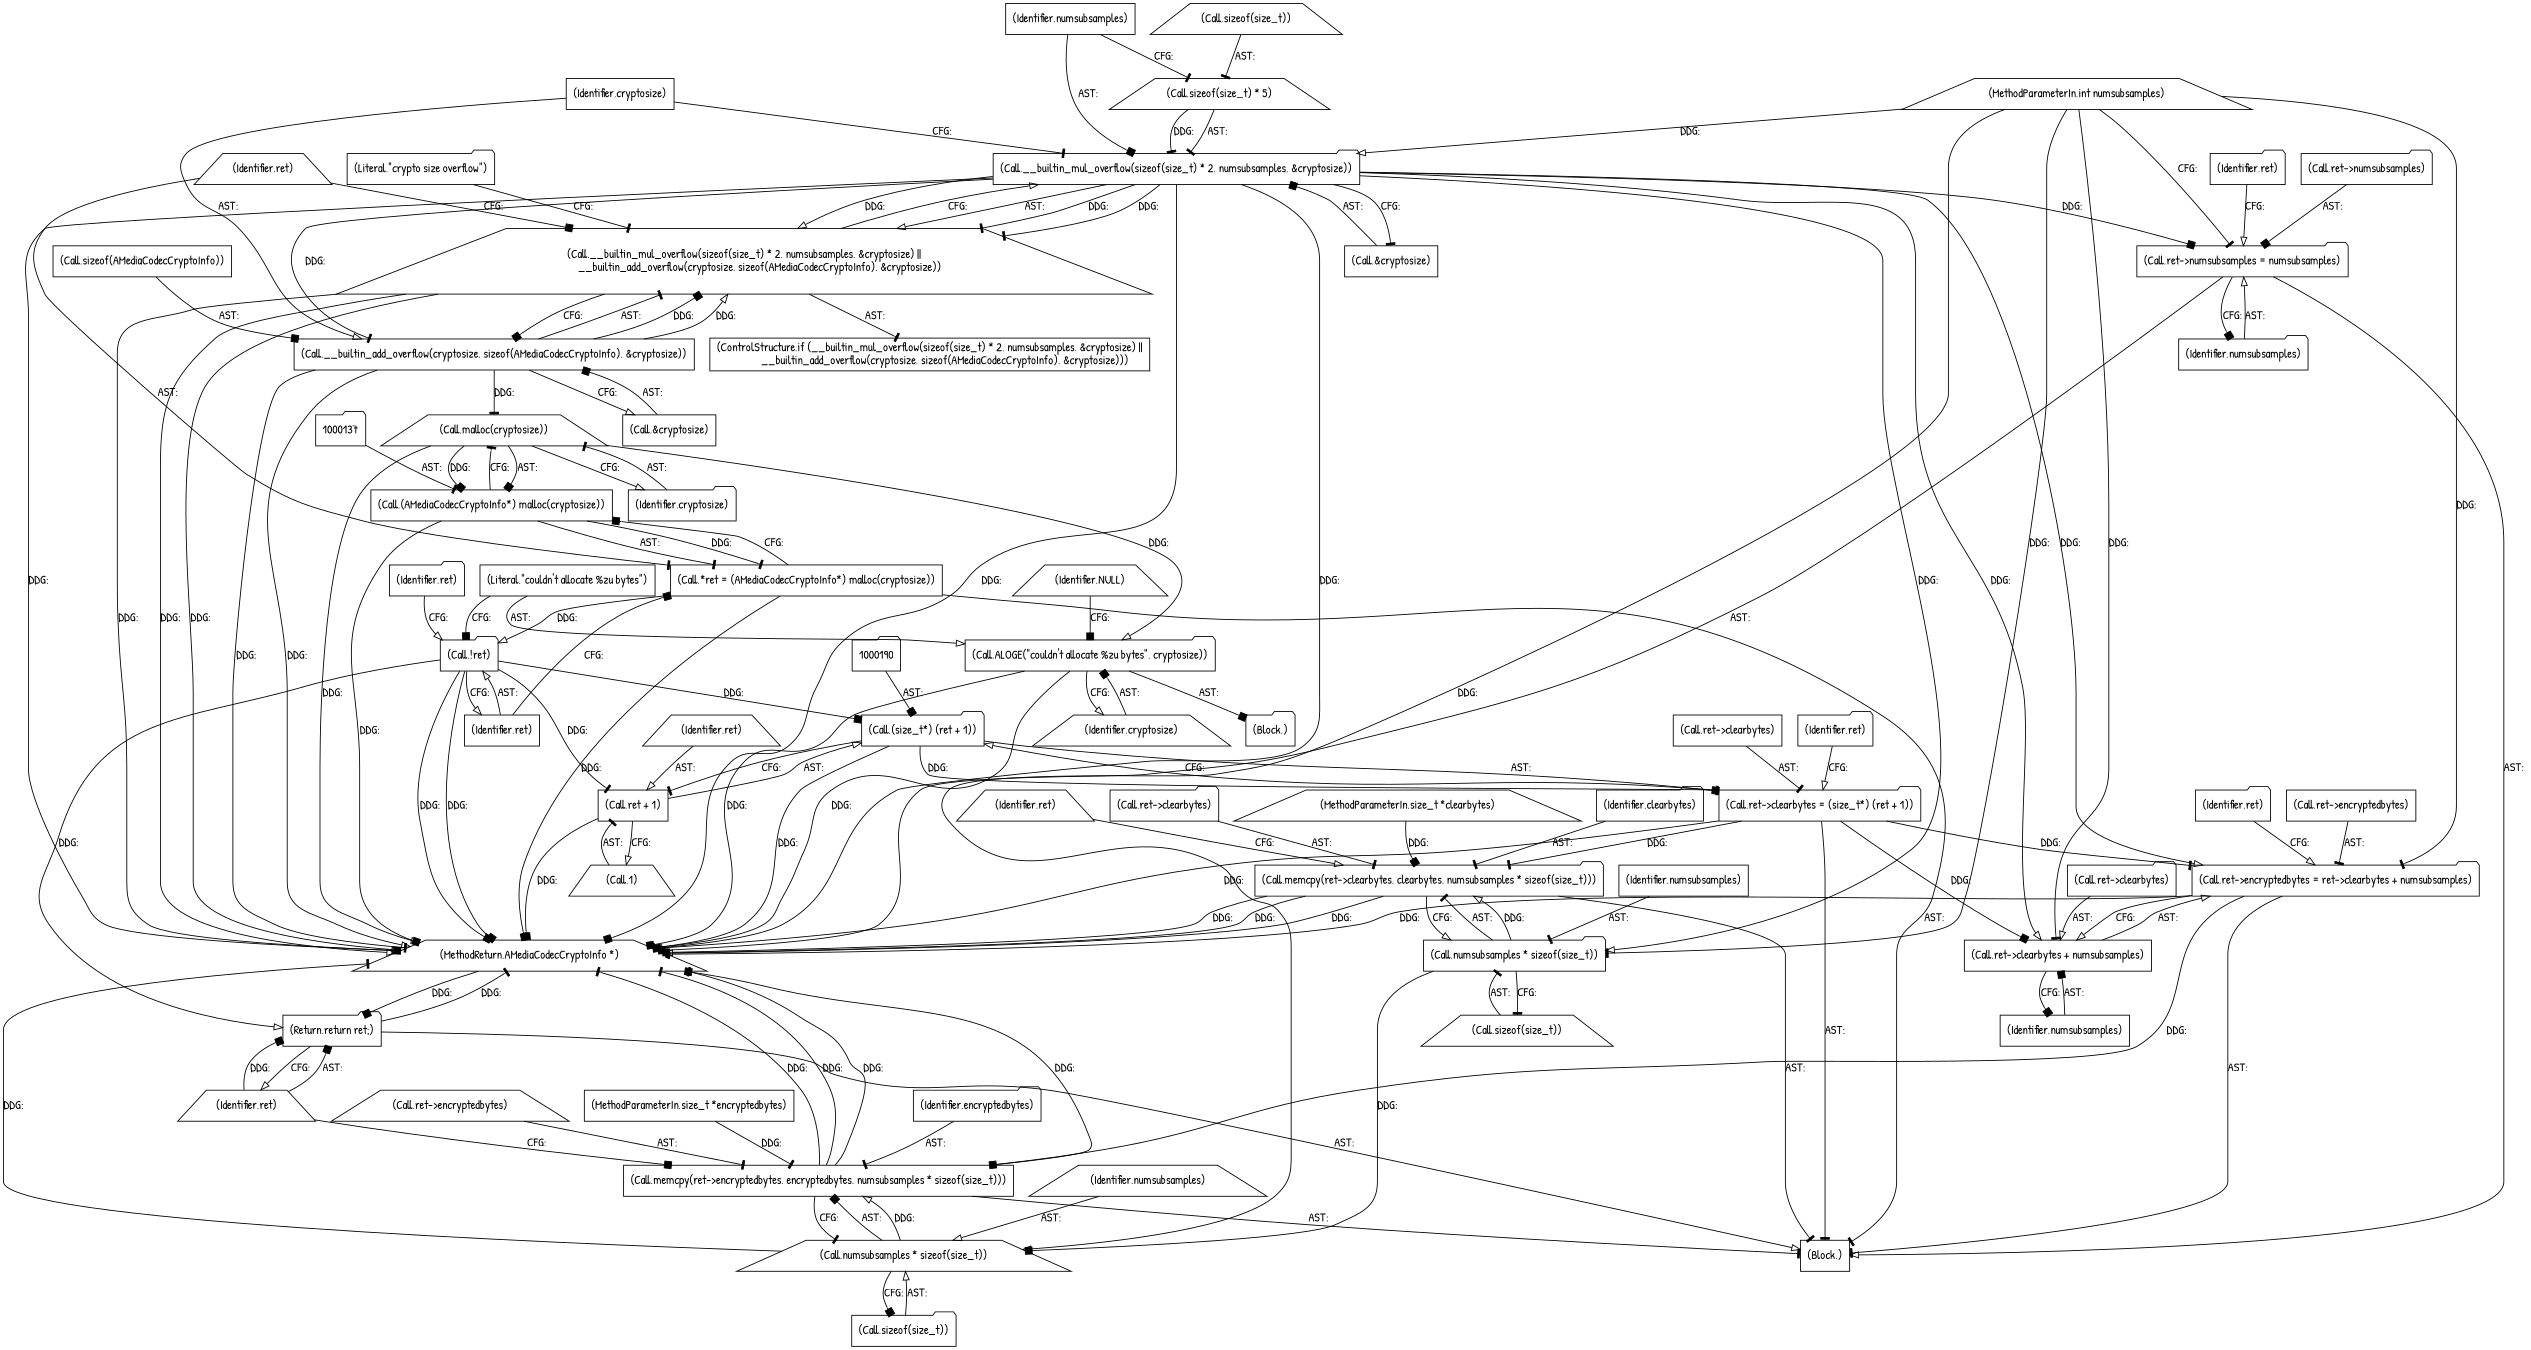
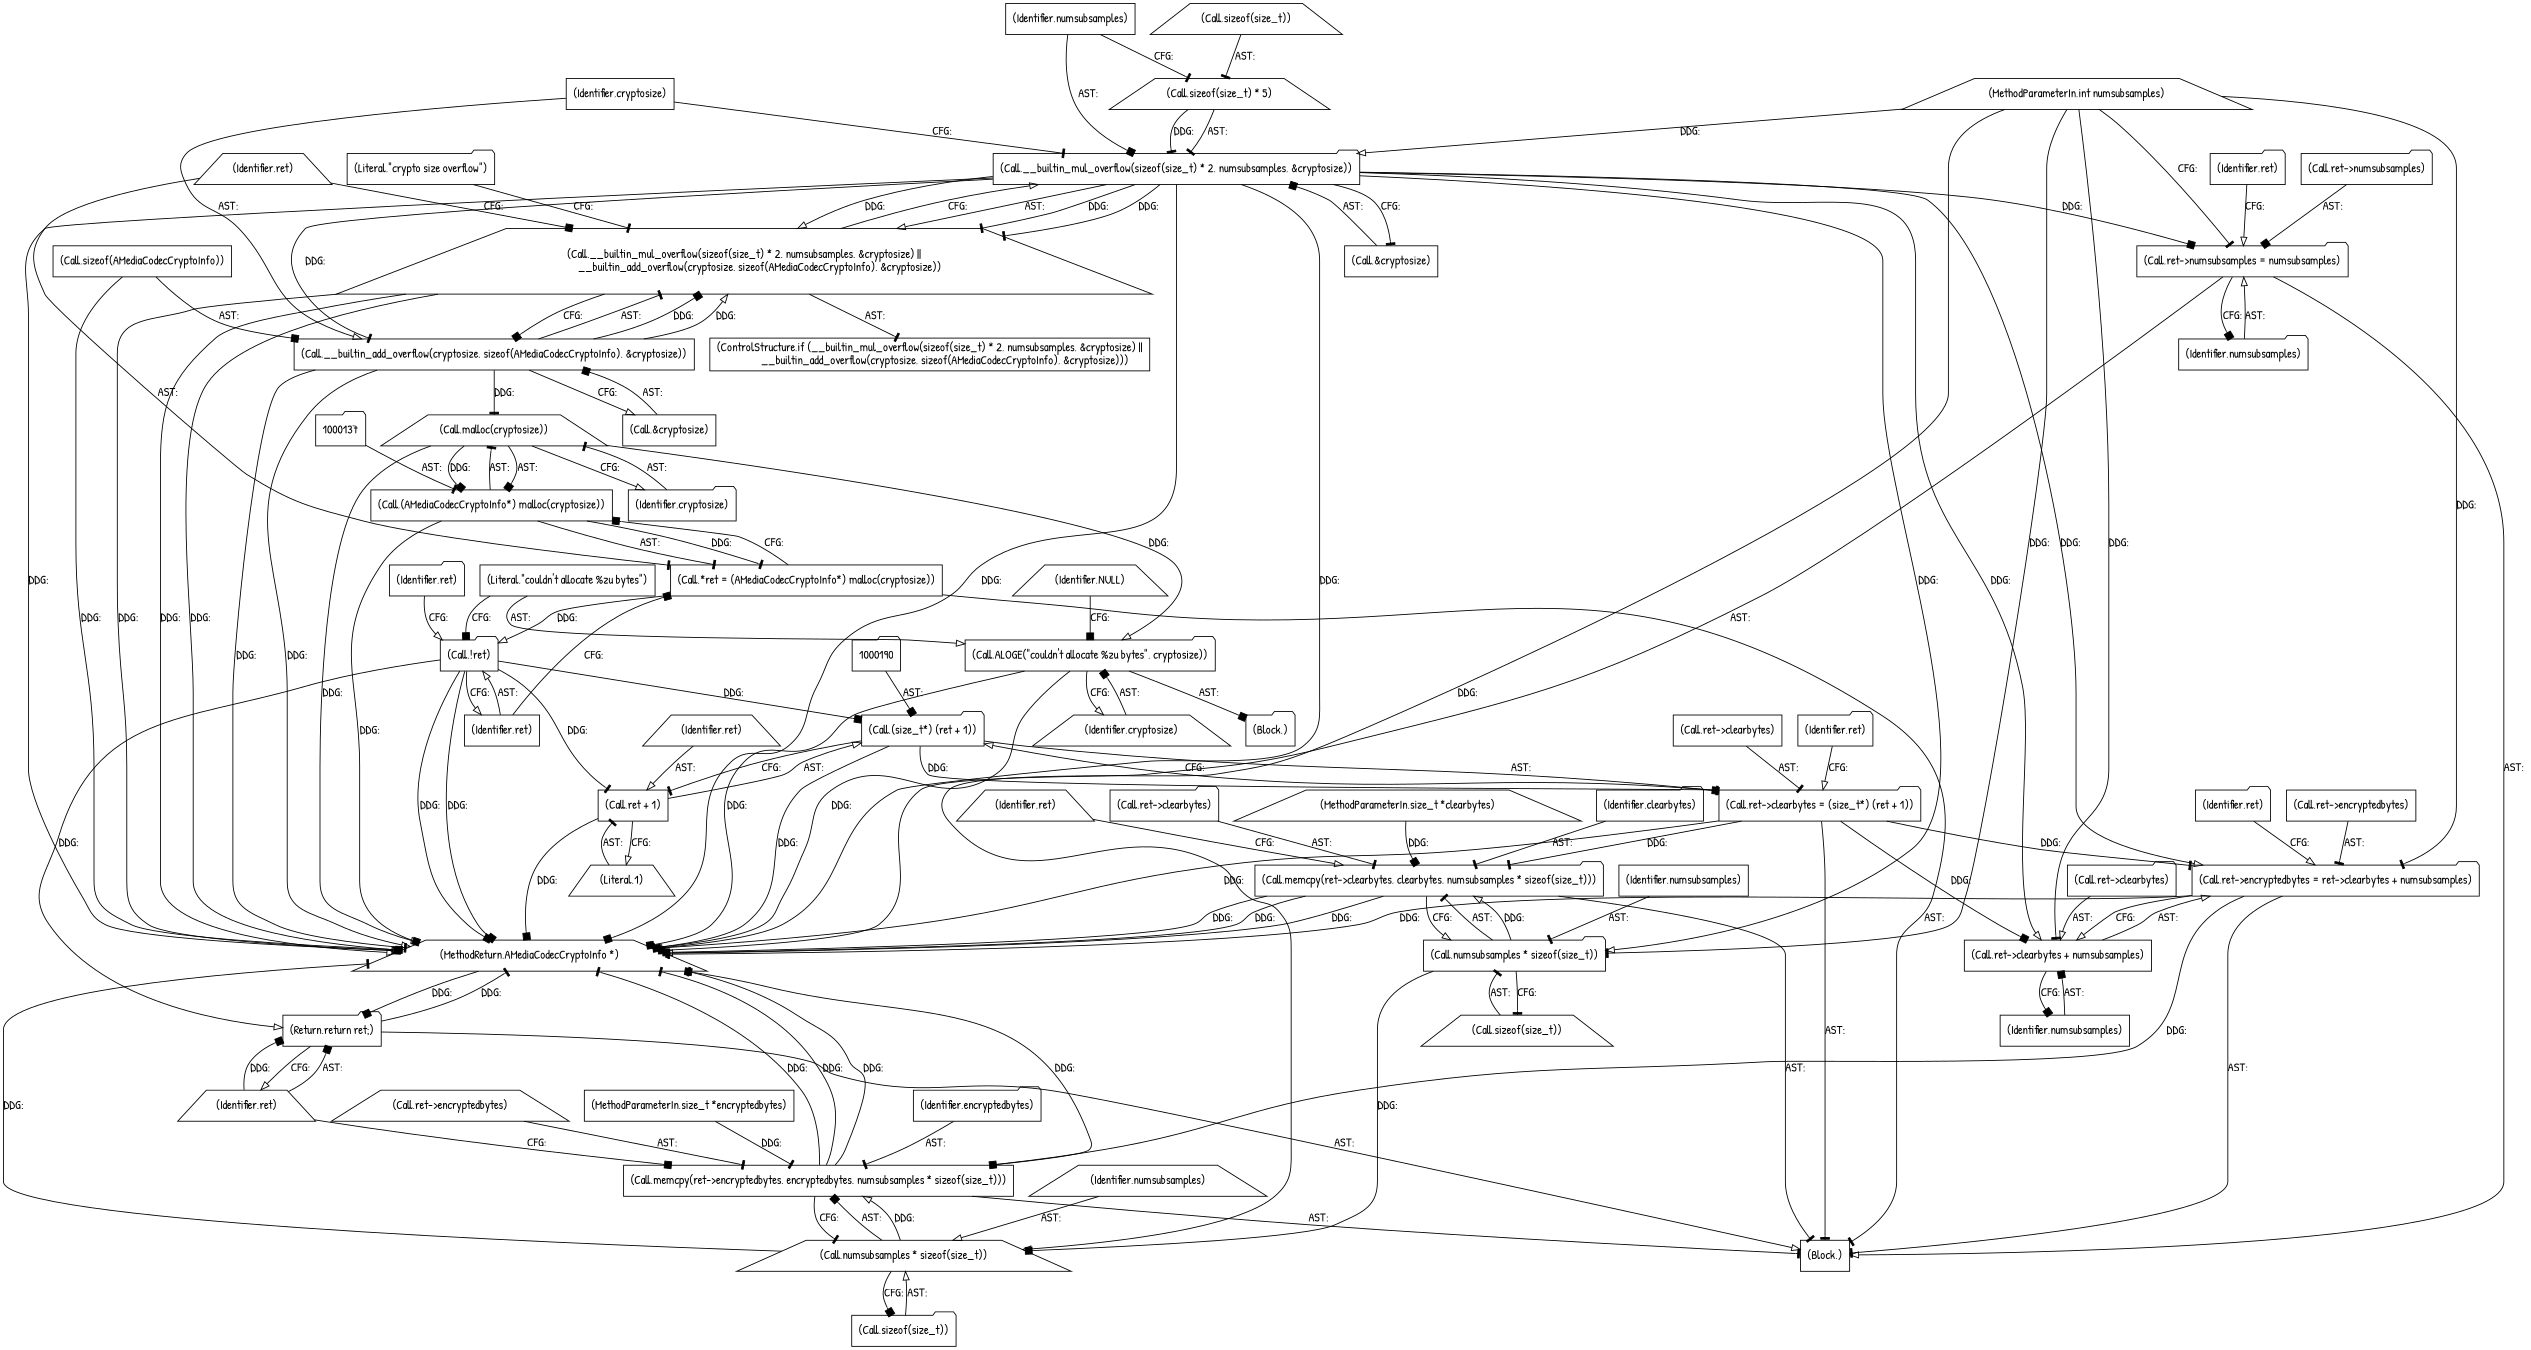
  digraph {
    fontname="Patrick Hand"
    node [fontname="Patrick Hand" shape=folder]
    edge [arrowhead=tee fontname="Patrick Hand"]
    n1 [label="(Call,sizeof(size_t) * 5)" shape=trapezium]
    n2 [label="(Call,__builtin_mul_overflow(sizeof(size_t) * 2, numsubsamples, &cryptosize))"]
    n3 [label="(Call,__builtin_mul_overflow(sizeof(size_t) * 2, numsubsamples, &cryptosize) ||\n            __builtin_add_overflow(cryptosize, sizeof(AMediaCodecCryptoInfo), &cryptosize))" shape=trapezium]
    n4 [label="(Call,__builtin_add_overflow(cryptosize, sizeof(AMediaCodecCryptoInfo), &cryptosize))" shape=box]
    n5 [label="(Call,ret->encryptedbytes = ret->clearbytes + numsubsamples)"]
    n6 [label="(Call,ret->clearbytes + numsubsamples)" shape=box]
    n7 [label="(Call,ret->numsubsamples = numsubsamples)"]
    n8 [label="(Call,numsubsamples * sizeof(size_t))"]
    n9 [label="(MethodReturn,AMediaCodecCryptoInfo *)" shape=trapezium]
    n10 [label="(Call,&cryptosize)" shape=box]
    n11 [label="(ControlStructure,if (__builtin_mul_overflow(sizeof(size_t) * 2, numsubsamples, &cryptosize) ||\n            __builtin_add_overflow(cryptosize, sizeof(AMediaCodecCryptoInfo), &cryptosize)))" shape=box]
    n12 [label="(Call,malloc(cryptosize))" shape=trapezium]
    n13 [label="(Call,&cryptosize)" shape=box]
    n14 [label="(Block,)" shape=box]
    n15 [label="(Call,memcpy(ret->encryptedbytes, encryptedbytes, numsubsamples * sizeof(size_t)))" shape=box]
    n16 [label="(Identifier,numsubsamples)" shape=box]
    n17 [label="(Identifier,numsubsamples)"]
    n18 [label="(Call,memcpy(ret->clearbytes, clearbytes, numsubsamples * sizeof(size_t)))"]
    n19 [label="(Call,numsubsamples * sizeof(size_t))" shape=trapezium]
    n20 [label="(Call,sizeof(size_t))" shape=trapezium]
    n21 [label="(Return,return ret;)"]
    n22 [label="(Call,(AMediaCodecCryptoInfo*) malloc(cryptosize))" shape=box]
    n23 [label="(Call,ALOGE(\"couldn't allocate %zu bytes\", cryptosize))"]
    n24 [label="(Identifier,cryptosize)"]
    n25 [label="(Call,*ret = (AMediaCodecCryptoInfo*) malloc(cryptosize))" shape=box]
    n26 [label="(Identifier,cryptosize)" shape=trapezium]
    n27 [label="(Block,)"]
    n28 [label="(Call,!ret)"]
    n29 [label="(Call,(size_t*) (ret + 1))"]
    n30 [label="(Call,ret + 1)" shape=box]
    n31 [label="(Identifier,ret)" shape=box]
    n32 [label="(Call,ret->clearbytes = (size_t*) (ret + 1))"]
-   n33 [label="(Call,1)" shape=trapezium]
+   n33 [label="(Literal,1)" shape=trapezium]
    n34 [label="(Identifier,ret)" shape=trapezium]
    n35 [label="(Call,sizeof(size_t))"]
    n36 [label="(Call,ret->encryptedbytes)" shape=box]
    n37 [label="(Identifier,numsubsamples)" shape=box]
    n38 [label="(Identifier,ret)"]
    n39 [label="(Identifier,ret)"]
    n40 [label="(MethodParameterIn,size_t *clearbytes)" shape=trapezium]
    n41 [label="(Identifier,cryptosize)" shape=box]
    n42 [label="(Call,ret->clearbytes)" shape=box]
    n43 [label="(Identifier,ret)" shape=trapezium]
    n44 [label="(Call,ret->numsubsamples)"]
    n45 [label="(Identifier,ret)"]
    n46 [label="(Identifier,encryptedbytes)"]
    n47 [label="(Identifier,ret)" shape=trapezium]
    n48 [label="(Identifier,numsubsamples)" shape=box]
    n49 [label="(Literal,\"couldn't allocate %zu bytes\")" shape=box]
    n50 [label="(MethodParameterIn,int numsubsamples)" shape=trapezium]
    n51 [label="(Identifier,clearbytes)"]
    n52 [label="(Identifier,ret)"]
    n53 [label="(Call,ret->clearbytes)"]
    n54 [label="(Call,sizeof(size_t))" shape=trapezium]
    n55 [label="(Identifier,ret)" shape=trapezium]
    n56 [label="(Call,ret->clearbytes)"]
    n57 [label="(Identifier,NULL)" shape=trapezium]
    n58 [label="(Literal,\"crypto size overflow\")"]
    n59 [label="(Identifier,numsubsamples)" shape=trapezium]
    n60 [label="(Call,ret->encryptedbytes)" shape=trapezium]
    n61 [label="(MethodParameterIn,size_t *encryptedbytes)" shape=box]
    n62 [label="(Call,sizeof(AMediaCodecCryptoInfo))" shape=box]
    1000137
    1000190
    n1 -> n2 [label="AST: "]
    n1 -> n2 [label="DDG: "]
    n2 -> n3 [arrowhead=onormal label="AST: "]
    n2 -> n3 [label="DDG: "]
    n2 -> n3 [label="DDG: "]
    n2 -> n3 [arrowhead=onormal label="DDG: "]
    n2 -> n4 [label="DDG: "]
    n2 -> n5 [arrowhead=onormal label="DDG: "]
    n2 -> n6 [arrowhead=onormal label="DDG: "]
    n2 -> n7 [arrowhead=box label="DDG: "]
    n2 -> n8 [arrowhead=onormal label="DDG: "]
    n2 -> n9 [arrowhead=box label="DDG: "]
    n2 -> n9 [arrowhead=onormal label="DDG: "]
    n2 -> n9 [arrowhead=box label="DDG: "]
    n2 -> n10 [label="CFG: "]
    n3 -> n2 [arrowhead=onormal label="CFG: "]
    n3 -> n4 [arrowhead=box label="CFG: "]
    n3 -> n9 [arrowhead=onormal label="DDG: "]
    n3 -> n9 [arrowhead=onormal label="DDG: "]
    n3 -> n9 [arrowhead=onormal label="DDG: "]
    n3 -> n11 [label="AST: "]
    n4 -> n3 [label="AST: "]
    n4 -> n3 [arrowhead=box label="DDG: "]
    n4 -> n3 [arrowhead=onormal label="DDG: "]
    n4 -> n9 [label="DDG: "]
    n4 -> n9 [arrowhead=onormal label="DDG: "]
    n4 -> n12 [label="DDG: "]
    n4 -> n13 [arrowhead=onormal label="CFG: "]
    n5 -> n6 [arrowhead=onormal label="CFG: "]
    n5 -> n9 [label="DDG: "]
    n5 -> n14 [label="AST: "]
    n5 -> n15 [arrowhead=box label="DDG: "]
    n6 -> n5 [arrowhead=onormal label="AST: "]
    n6 -> n16 [arrowhead=box label="CFG: "]
    n7 -> n9 [arrowhead=box label="AST: "]
    n7 -> n14 [arrowhead=onormal label="AST: "]
    n7 -> n17 [arrowhead=box label="CFG: "]
    n8 -> n18 [label="AST: "]
    n8 -> n18 [arrowhead=onormal label="DDG: "]
    n8 -> n19 [arrowhead=box label="DDG: "]
    n8 -> n20 [label="CFG: "]
    n9 -> n21 [arrowhead=box label="DDG: "]
    n10 -> n2 [arrowhead=box label="AST: "]
    n12 -> n9 [arrowhead=onormal label="DDG: "]
    n12 -> n22 [arrowhead=box label="AST: "]
    n12 -> n22 [arrowhead=box label="DDG: "]
    n12 -> n23 [arrowhead=onormal label="DDG: "]
    n12 -> n24 [arrowhead=onormal label="CFG: "]
    n13 -> n4 [arrowhead=box label="AST: "]
    n15 -> n9 [label="DDG: "]
    n15 -> n9 [label="DDG: "]
    n15 -> n9 [label="DDG: "]
    n15 -> n9 [arrowhead=box label="DDG: "]
    n15 -> n14 [label="AST: "]
    n15 -> n19 [label="CFG: "]
    n16 -> n6 [arrowhead=box label="AST: "]
    n17 -> n7 [arrowhead=onormal label="AST: "]
    n18 -> n8 [arrowhead=onormal label="CFG: "]
    n18 -> n9 [label="DDG: "]
    n18 -> n9 [arrowhead=box label="DDG: "]
    n18 -> n9 [arrowhead=onormal label="DDG: "]
    n18 -> n14 [label="AST: "]
    n19 -> n9 [label="DDG: "]
    n19 -> n15 [arrowhead=box label="AST: "]
    n19 -> n15 [arrowhead=onormal label="DDG: "]
    n19 -> n35 [arrowhead=box label="CFG: "]
    n20 -> n8 [label="AST: "]
    n21 -> n9 [label="DDG: "]
    n21 -> n14 [arrowhead=onormal label="AST: "]
    n21 -> n34 [arrowhead=onormal label="CFG: "]
    n22 -> n9 [arrowhead=box label="DDG: "]
-   n22 -> n12 [label="CFG: "]
+   n22 -> n12 [label="AST: "]
    n22 -> n25 [label="AST: "]
    n22 -> n25 [label="DDG: "]
    n23 -> n9 [arrowhead=onormal label="DDG: "]
    n23 -> n9 [arrowhead=box label="DDG: "]
    n23 -> n26 [arrowhead=onormal label="CFG: "]
    n23 -> n27 [arrowhead=box label="AST: "]
    n24 -> n12 [label="AST: "]
-   n25 -> n9 [arrowhead=box label="DDG: "]
+   n62 -> n9 [arrowhead=box label="DDG: "]
    n25 -> n14 [label="AST: "]
    n25 -> n22 [arrowhead=box label="CFG: "]
    n25 -> n28 [arrowhead=onormal label="DDG: "]
    n26 -> n23 [arrowhead=box label="AST: "]
    n28 -> n9 [arrowhead=box label="DDG: "]
    n28 -> n9 [arrowhead=box label="DDG: "]
    n28 -> n21 [arrowhead=onormal label="DDG: "]
    n28 -> n29 [arrowhead=box label="DDG: "]
    n28 -> n30 [label="DDG: "]
    n28 -> n31 [arrowhead=onormal label="CFG: "]
    n29 -> n9 [label="DDG: "]
    n29 -> n30 [label="CFG: "]
    n29 -> n32 [arrowhead=box label="AST: "]
    n29 -> n32 [label="DDG: "]
    n30 -> n9 [arrowhead=box label="DDG: "]
    n30 -> n29 [arrowhead=onormal label="AST: "]
    n30 -> n33 [arrowhead=onormal label="CFG: "]
    n31 -> n25 [arrowhead=box label="CFG: "]
    n31 -> n28 [arrowhead=onormal label="AST: "]
    n32 -> n5 [label="DDG: "]
    n32 -> n6 [arrowhead=box label="DDG: "]
    n32 -> n9 [arrowhead=box label="DDG: "]
    n32 -> n14 [label="AST: "]
    n32 -> n18 [label="DDG: "]
    n32 -> n29 [arrowhead=onormal label="CFG: "]
    n33 -> n30 [label="AST: "]
    n34 -> n15 [arrowhead=box label="CFG: "]
    n34 -> n21 [arrowhead=box label="AST: "]
    n34 -> n21 [arrowhead=box label="DDG: "]
    n35 -> n19 [arrowhead=onormal label="AST: "]
    n36 -> n5 [label="AST: "]
    n37 -> n1 [label="CFG: "]
    n37 -> n2 [arrowhead=box label="AST: "]
    n38 -> n5 [arrowhead=onormal label="CFG: "]
    n39 -> n7 [arrowhead=onormal label="CFG: "]
    n40 -> n18 [arrowhead=box label="DDG: "]
    n41 -> n2 [label="CFG: "]
    n41 -> n4 [arrowhead=onormal label="AST: "]
    n42 -> n32 [label="AST: "]
    n43 -> n3 [arrowhead=box label="CFG: "]
    n43 -> n25 [label="AST: "]
    n44 -> n7 [arrowhead=box label="AST: "]
    n45 -> n28 [arrowhead=onormal label="CFG: "]
    n46 -> n15 [label="AST: "]
    n47 -> n30 [arrowhead=onormal label="AST: "]
    n48 -> n8 [label="AST: "]
    n49 -> n23 [arrowhead=onormal label="AST: "]
    n49 -> n28 [arrowhead=box label="CFG: "]
    n50 -> n2 [arrowhead=onormal label="DDG: "]
    n50 -> n5 [label="DDG: "]
    n50 -> n6 [label="DDG: "]
    n50 -> n7 [label="CFG: "]
    n50 -> n8 [label="DDG: "]
    n50 -> n19 [arrowhead=onormal label="DDG: "]
    n51 -> n18 [label="AST: "]
    n52 -> n32 [arrowhead=onormal label="CFG: "]
    n53 -> n6 [arrowhead=onormal label="AST: "]
    n54 -> n1 [label="AST: "]
    n55 -> n18 [arrowhead=onormal label="CFG: "]
    n56 -> n18 [label="AST: "]
    n57 -> n23 [arrowhead=box label="CFG: "]
    n58 -> n3 [label="CFG: "]
    n59 -> n19 [arrowhead=onormal label="AST: "]
    n60 -> n15 [label="AST: "]
    n61 -> n15 [label="DDG: "]
    n62 -> n4 [arrowhead=box label="AST: "]
    1000137 -> n22 [label="AST: "]
    1000190 -> n29 [arrowhead=box label="AST: "]
  }
